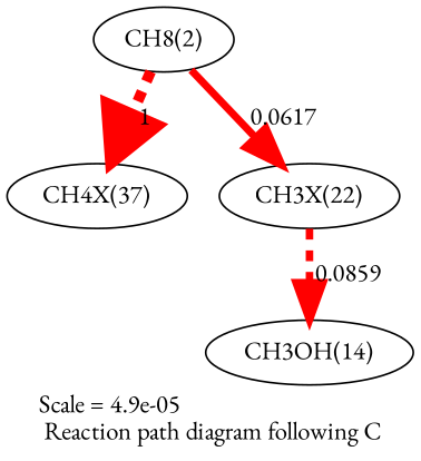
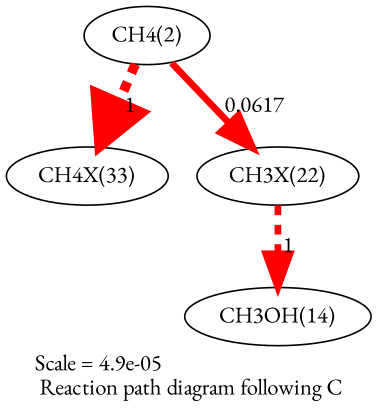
  digraph {
    fontname="EB Garamond"
    label="Scale = 4.9e-05\l Reaction path diagram following C"
    node [fontname="EB Garamond"]
    edge [color=red fontname="EB Garamond" style=dashed]
-   n1 [label="CH8(2)"]
-   n2 [label="CH4X(37)"]
+   n1 [label="CH4(2)"]
+   n2 [label="CH4X(33)"]
    n3 [label="CH3X(22)"]
    n4 [label="CH3OH(14)"]
    n1 -> n2 [arrowsize=3 label=" 1" penwidth=6]
    n1 -> n3 [arrowsize=2.1 label=" 0.0617" penwidth=4.2 style=solid]
-   n3 -> n4 [arrowsize=2.07 label=" 0.0859" penwidth=4.15]
+   n3 -> n4 [arrowsize=2.07 label=" 1" penwidth=4.15]
  }
